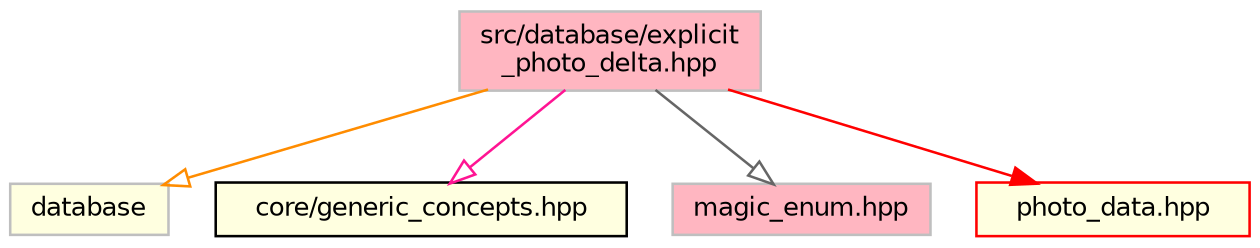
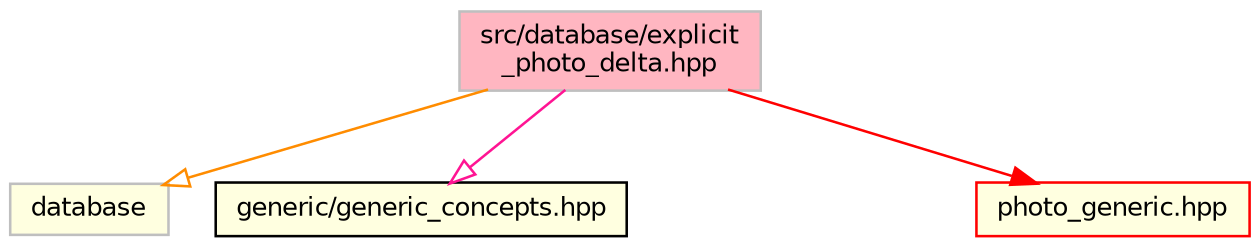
  digraph {
    node [color=grey75 fillcolor=lightyellow fontname=Helvetica fontsize=10 shape=record style=filled]
    edge [arrowhead=onormal fontname=Helvetica fontsize=10 labelfontname=Helvetica labelfontsize=10 style=solid]
    n1 [fillcolor=lightpink fontcolor=black height=0.2 label="src/database/explicit\l_photo_delta.hpp" width=0.4]
    n2 [height=0.2 label=database width=0.4]
-   n3 [color=black height=0.2 label="core/generic_concepts.hpp" width=0.4]
-   n4 [fillcolor=lightpink height=0.2 label="magic_enum.hpp" width=0.4]
-   n5 [color=red height=0.2 label="photo_data.hpp" width=0.4]
+   n3 [color=black height=0.2 label="generic/generic_concepts.hpp" width=0.4]
+   n5 [color=red height=0.2 label="photo_generic.hpp" width=0.4]
    n1 -> n2 [color=darkorange]
    n1 -> n3 [color=deeppink]
-   n1 -> n4 [color=gray40]
    n1 -> n5 [arrowhead=normal color=red]
  }
